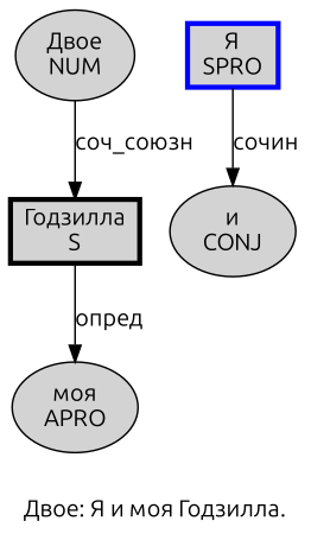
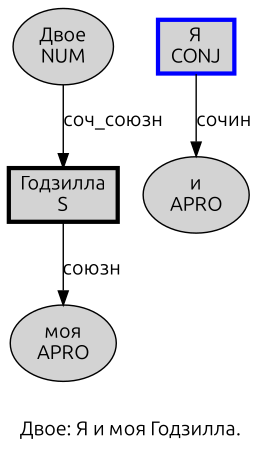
  digraph {
    fontname=Ubuntu
    label="Двое: Я и моя Годзилла."
    node [fillcolor=lightgray fontname=Ubuntu penwidth=1 shape=ellipse style=filled]
    edge [fontname=Ubuntu]
    n1 [label="Двое\nNUM"]
    n2 [color=black label="Годзилла\nS" penwidth=3 shape=box]
-   n3 [color=blue label="Я\nSPRO" penwidth=3 shape=box]
-   n4 [label="и\nCONJ"]
+   n3 [color=blue label="Я\nCONJ" penwidth=3 shape=box]
+   n4 [label="и\nAPRO"]
    n5 [label="моя\nAPRO"]
    n1 -> n2 [label="соч_союзн"]
-   n2 -> n5 [label="опред"]
+   n2 -> n5 [label="союзн"]
    n3 -> n4 [label="сочин"]
  }
